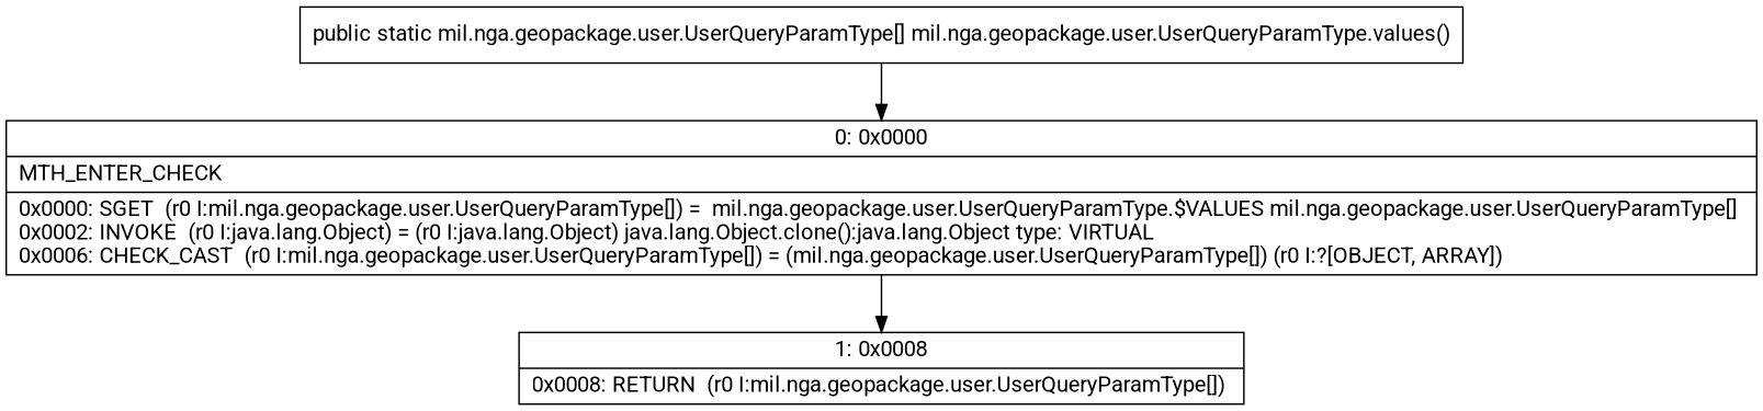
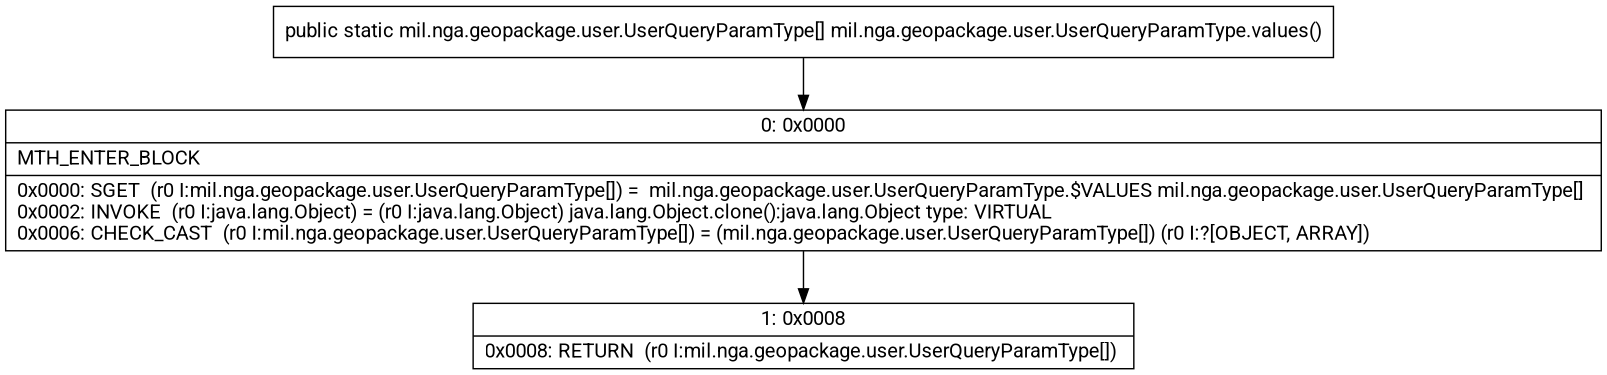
  digraph {
    fontname=Roboto
    node [shape=record fontname=Roboto]
    edge [fontname=Roboto]
-   n1 [label="{0\:\ 0x0000|MTH_ENTER_CHECK\l|0x0000: SGET  (r0 I:mil.nga.geopackage.user.UserQueryParamType[]) =  mil.nga.geopackage.user.UserQueryParamType.$VALUES mil.nga.geopackage.user.UserQueryParamType[] \l0x0002: INVOKE  (r0 I:java.lang.Object) = (r0 I:java.lang.Object) java.lang.Object.clone():java.lang.Object type: VIRTUAL \l0x0006: CHECK_CAST  (r0 I:mil.nga.geopackage.user.UserQueryParamType[]) = (mil.nga.geopackage.user.UserQueryParamType[]) (r0 I:?[OBJECT, ARRAY]) \l}"]
+   n1 [label="{0\:\ 0x0000|MTH_ENTER_BLOCK\l|0x0000: SGET  (r0 I:mil.nga.geopackage.user.UserQueryParamType[]) =  mil.nga.geopackage.user.UserQueryParamType.$VALUES mil.nga.geopackage.user.UserQueryParamType[] \l0x0002: INVOKE  (r0 I:java.lang.Object) = (r0 I:java.lang.Object) java.lang.Object.clone():java.lang.Object type: VIRTUAL \l0x0006: CHECK_CAST  (r0 I:mil.nga.geopackage.user.UserQueryParamType[]) = (mil.nga.geopackage.user.UserQueryParamType[]) (r0 I:?[OBJECT, ARRAY]) \l}"]
    n2 [label="{1\:\ 0x0008|0x0008: RETURN  (r0 I:mil.nga.geopackage.user.UserQueryParamType[]) \l}"]
    n3 [label="{public static mil.nga.geopackage.user.UserQueryParamType[] mil.nga.geopackage.user.UserQueryParamType.values() }"]
    n1 -> n2
    n3 -> n1
  }
